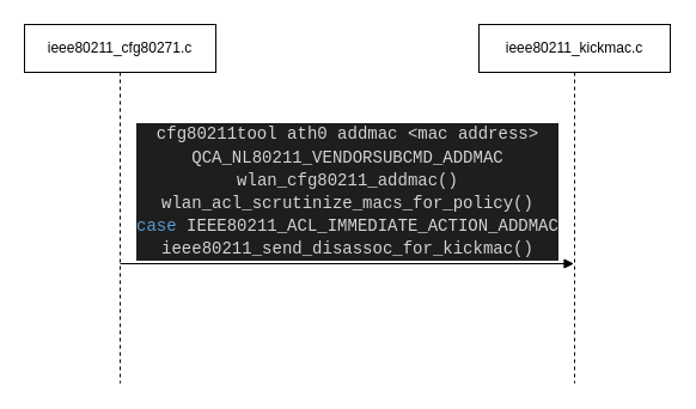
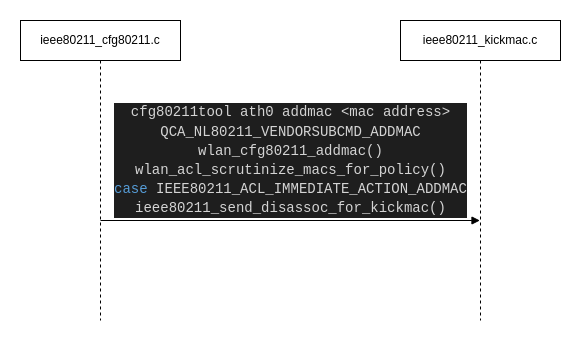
  <mxCell id="0" />
  <mxCell id="1" parent="0" />
- <mxCell id="2" value="ieee80211_cfg80271.c" style="shape=umlLifeline;perimeter=lifelinePerimeter;whiteSpace=wrap;html=1;container=1;collapsible=0;recursiveResize=0;outlineConnect=0;" parent="1" vertex="1"><mxGeometry width="160" height="300" as="geometry" x="20" y="20" /></mxCell>
+ <mxCell id="2" value="ieee80211_cfg80211.c" style="shape=umlLifeline;perimeter=lifelinePerimeter;whiteSpace=wrap;html=1;container=1;collapsible=0;recursiveResize=0;outlineConnect=0;" parent="1" vertex="1"><mxGeometry width="160" height="300" as="geometry" x="20" y="20" /></mxCell>
  <mxCell id="3" value="&lt;div style=&quot;background-color: rgb(30 , 30 , 30) ; line-height: 19px&quot;&gt;&lt;div style=&quot;line-height: 19px&quot;&gt;&lt;font color=&quot;#d4d4d4&quot; face=&quot;consolas, courier new, monospace&quot;&gt;&lt;span style=&quot;font-size: 14px&quot;&gt;cfg80211tool ath0 addmac &amp;lt;mac address&amp;gt;&lt;/span&gt;&lt;/font&gt;&lt;br&gt;&lt;/div&gt;&lt;div style=&quot;line-height: 19px&quot;&gt;&lt;div style=&quot;color: rgb(212 , 212 , 212) ; font-family: &amp;#34;consolas&amp;#34; , &amp;#34;courier new&amp;#34; , monospace ; font-size: 14px ; line-height: 19px&quot;&gt;QCA_NL80211_VENDORSUBCMD_ADDMAC&lt;/div&gt;&lt;/div&gt;&lt;div style=&quot;color: rgb(212 , 212 , 212) ; font-family: &amp;#34;consolas&amp;#34; , &amp;#34;courier new&amp;#34; , monospace ; font-size: 14px ; line-height: 19px&quot;&gt;wlan_cfg80211_addmac()&lt;/div&gt;&lt;div style=&quot;color: rgb(212 , 212 , 212) ; font-family: &amp;#34;consolas&amp;#34; , &amp;#34;courier new&amp;#34; , monospace ; font-size: 14px ; line-height: 19px&quot;&gt;&lt;div style=&quot;line-height: 19px&quot;&gt;wlan_acl_scrutinize_macs_for_policy()&lt;/div&gt;&lt;div style=&quot;line-height: 19px&quot;&gt;&lt;div style=&quot;line-height: 19px&quot;&gt;&lt;span style=&quot;color: #569cd6&quot;&gt;case&lt;/span&gt; IEEE80211_ACL_IMMEDIATE_ACTION_ADDMAC&lt;/div&gt;&lt;div style=&quot;line-height: 19px&quot;&gt;&lt;div style=&quot;line-height: 19px&quot;&gt;ieee80211_send_disassoc_for_kickmac()&lt;/div&gt;&lt;/div&gt;&lt;/div&gt;&lt;/div&gt;&lt;/div&gt;" style="html=1;verticalAlign=bottom;endArrow=block;" parent="2" target="4" edge="1"><mxGeometry width="80" relative="1" as="geometry"><mxPoint x="80" y="200" as="sourcePoint" /><mxPoint x="160" y="200" as="targetPoint" /></mxGeometry></mxCell>
  <mxCell id="4" value="ieee80211_kickmac.c" style="shape=umlLifeline;perimeter=lifelinePerimeter;whiteSpace=wrap;html=1;container=1;collapsible=0;recursiveResize=0;outlineConnect=0;" parent="1" vertex="1"><mxGeometry x="400" width="160" height="300" as="geometry" y="20" /></mxCell>
